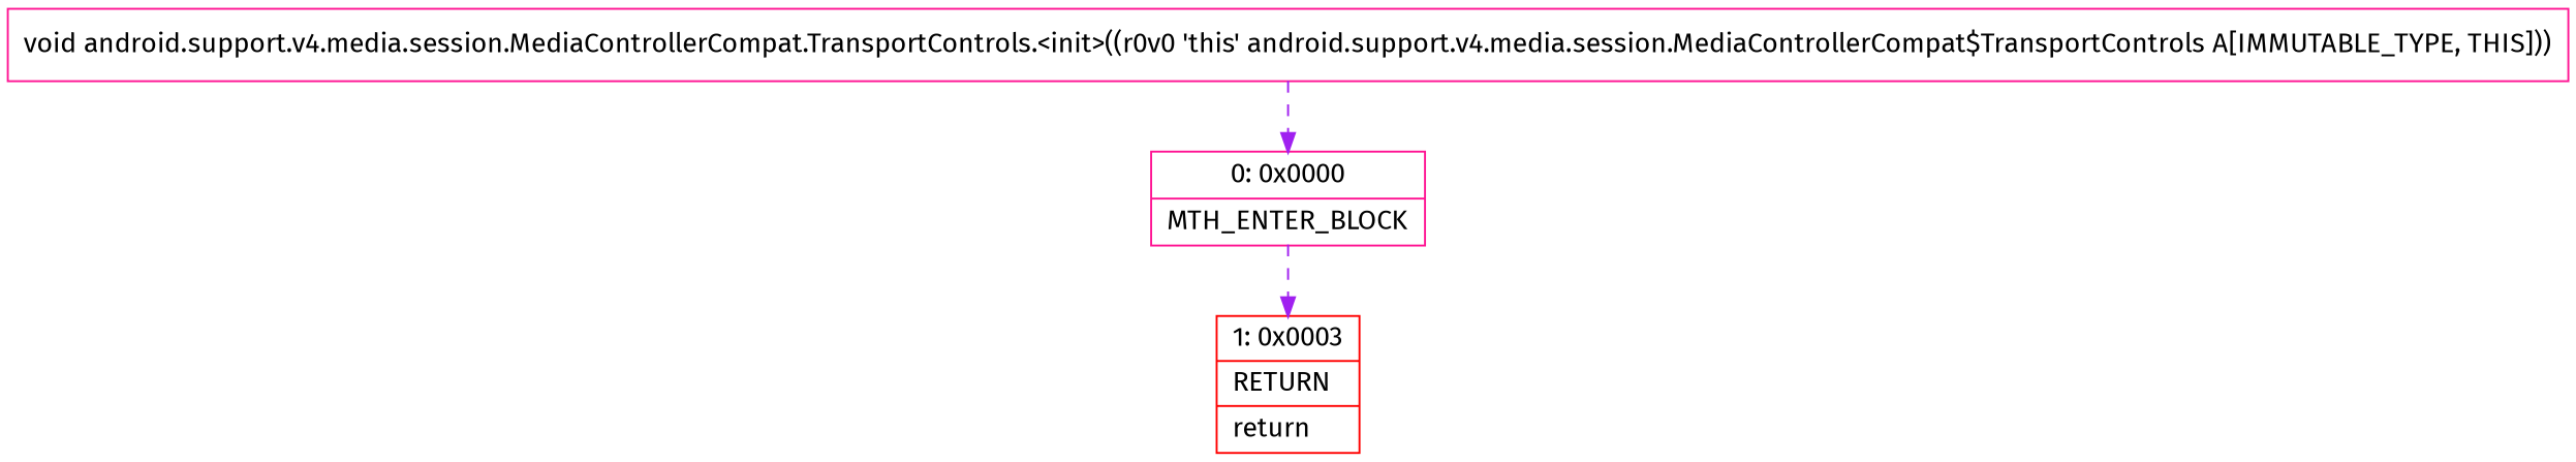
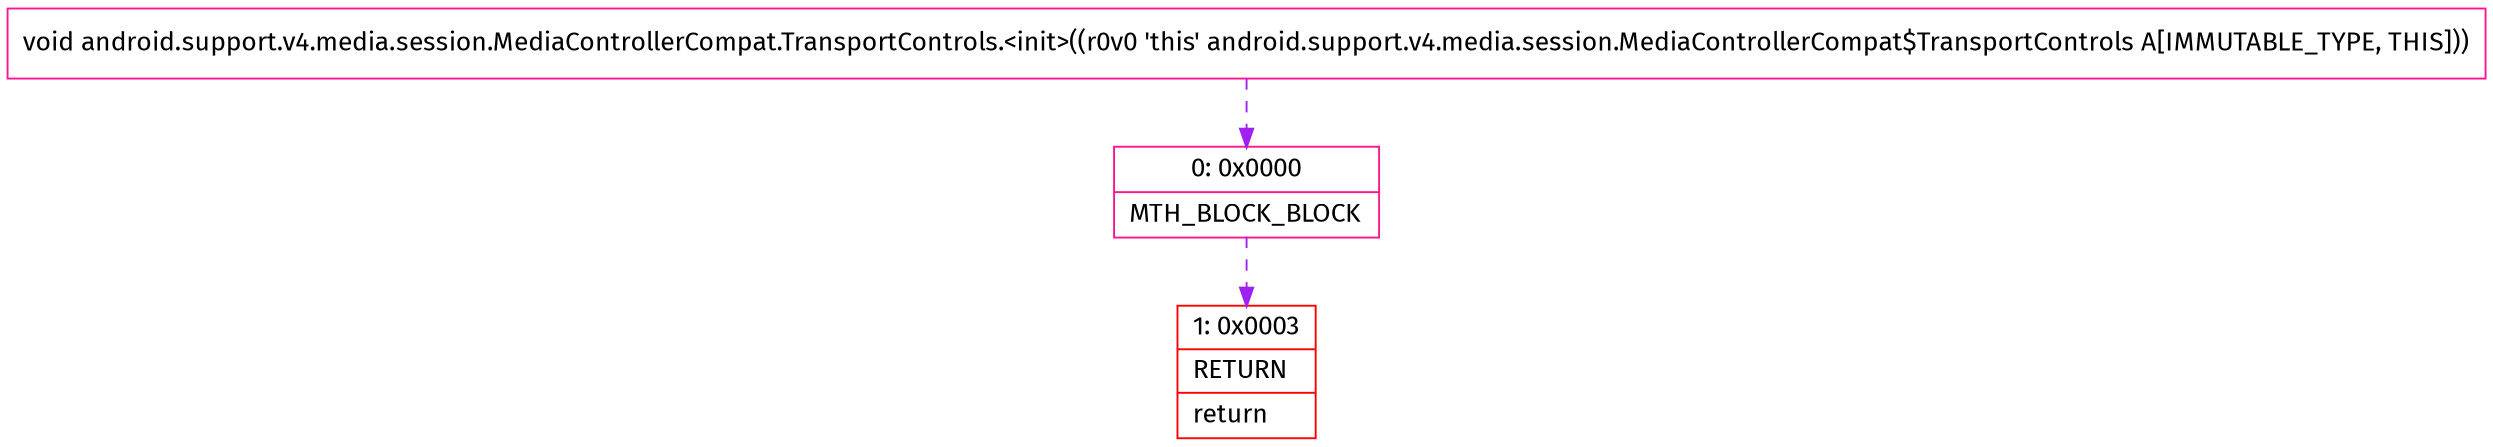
  digraph {
    fontname="Fira Sans"
    node [shape=record color=deeppink fontname="Fira Sans"]
    edge [color=purple style=dashed fontname="Fira Sans"]
-   n1 [label="{0\:\ 0x0000|MTH_ENTER_BLOCK\l}"]
+   n1 [label="{0\:\ 0x0000|MTH_BLOCK_BLOCK\l}"]
    n2 [label="{1\:\ 0x0003|RETURN\l|return\l}" color=red]
    n3 [label="{void android.support.v4.media.session.MediaControllerCompat.TransportControls.\<init\>((r0v0 'this' android.support.v4.media.session.MediaControllerCompat$TransportControls A[IMMUTABLE_TYPE, THIS])) }"]
    n1 -> n2
    n3 -> n1
  }
